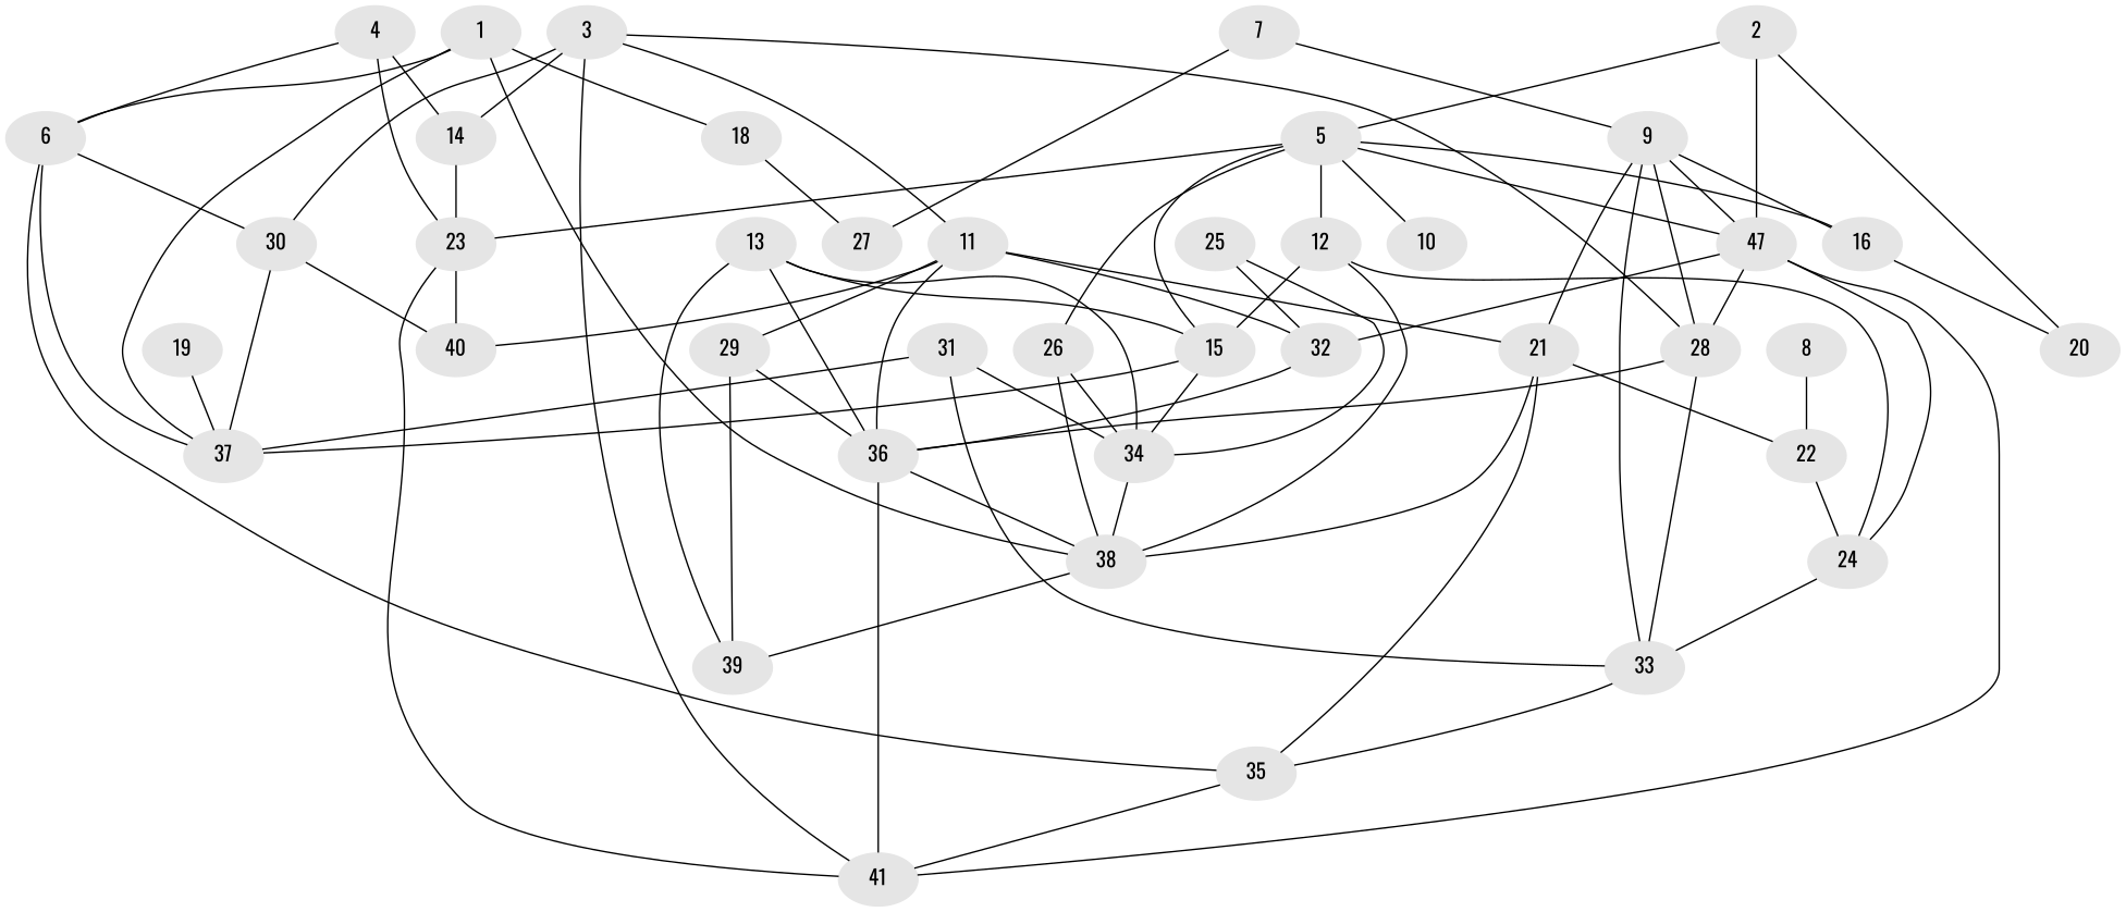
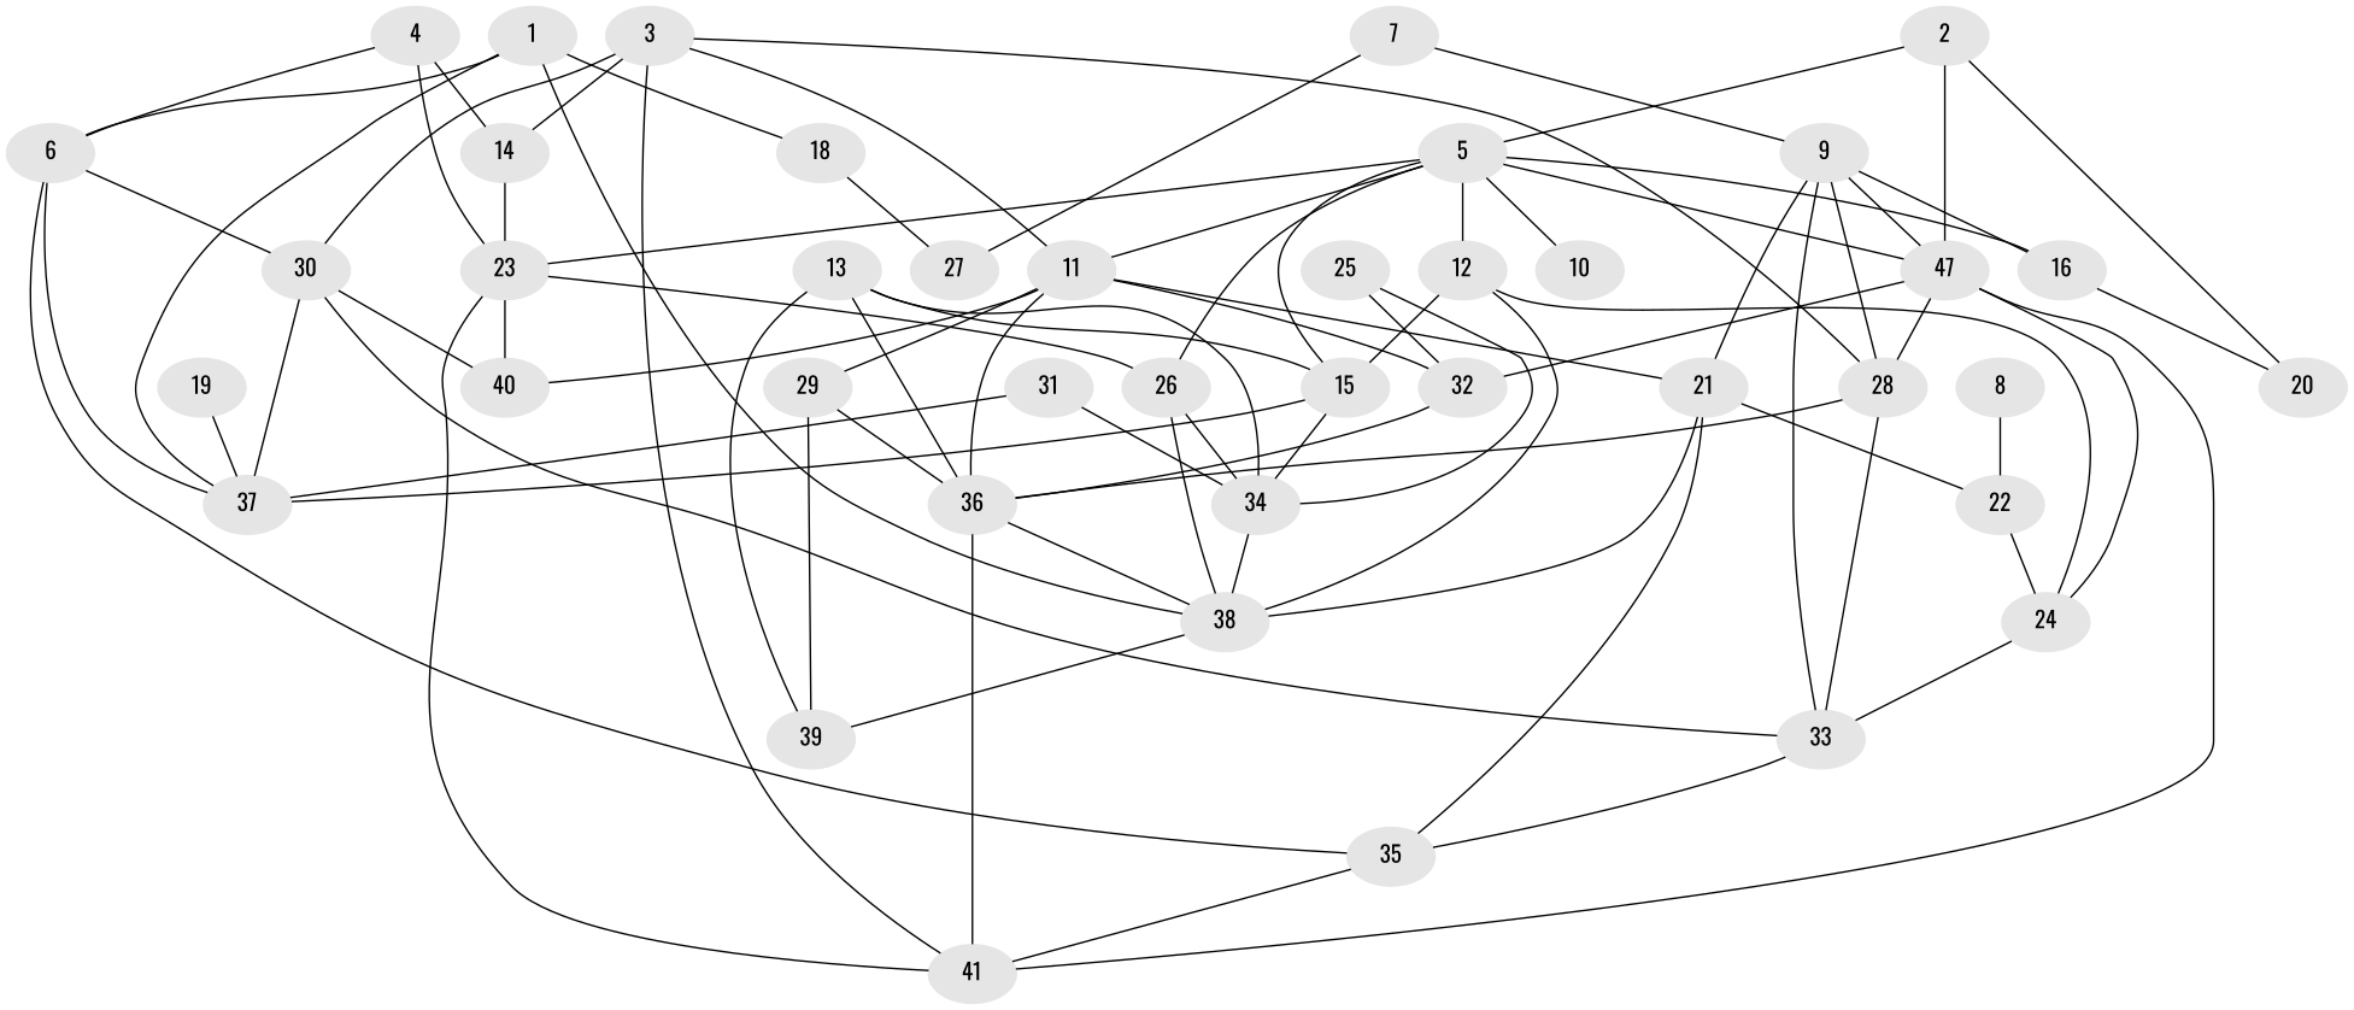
  graph {
    fontname=Oswald
    node [color=gray90 fontname=Oswald style=filled]
    edge [fontname=Oswald weight=1.0]
    1
    6
    18
    37
    38
    30
    35
    27
    39
    2
    5
    n12 [label=47]
    20
    11
    23
    10
    12
    15
    16
    26
    28
    41
    32
    24
    3
    14
    29
    21
    36
    40
    33
    4
    34
    7
    9
    8
    22
    13
    19
    25
    31
    1 -- 6
    1 -- 18
    1 -- 37
    1 -- 38
    6 -- 37
    6 -- 30 [weight=2.0]
    6 -- 35
    18 -- 27
    38 -- 39 [weight=2.0]
    30 -- 37
    30 -- 40
-   31 -- 33
+   30 -- 33
    35 -- 41
    2 -- 5
    2 -- n12
    2 -- 20
    5 -- n12
+   5 -- 11
    5 -- 23
    5 -- 10
    5 -- 12
    5 -- 15
    5 -- 16
    5 -- 26
    n12 -- 28
    n12 -- 41
    n12 -- 32
    n12 -- 24
    11 -- 32
    11 -- 29
    11 -- 21
    11 -- 36
    11 -- 40 [weight=2.0]
+   23 -- 26
    23 -- 41
    23 -- 40
    12 -- 38 [weight=2.0]
    12 -- 15
    12 -- 24
    15 -- 37
    15 -- 34
    16 -- 20
    26 -- 38
    26 -- 34
    28 -- 36
    28 -- 33
    32 -- 36
    24 -- 33
    3 -- 30
    3 -- 11
    3 -- 28
    3 -- 41
    3 -- 14
    14 -- 23
    29 -- 39
    29 -- 36
    21 -- 38
    21 -- 35
    21 -- 22
    36 -- 38
    36 -- 41
    33 -- 35
    4 -- 6
    4 -- 23 [weight=2.0]
    4 -- 14
    34 -- 38 [weight=2.0]
    7 -- 27
    7 -- 9
    9 -- n12
    9 -- 16
    9 -- 28
    9 -- 21
    9 -- 33
    8 -- 22
    22 -- 24
    13 -- 39
    13 -- 15
    13 -- 36
    13 -- 34
    19 -- 37
    25 -- 32
    25 -- 34
    31 -- 37
    31 -- 34
  }
